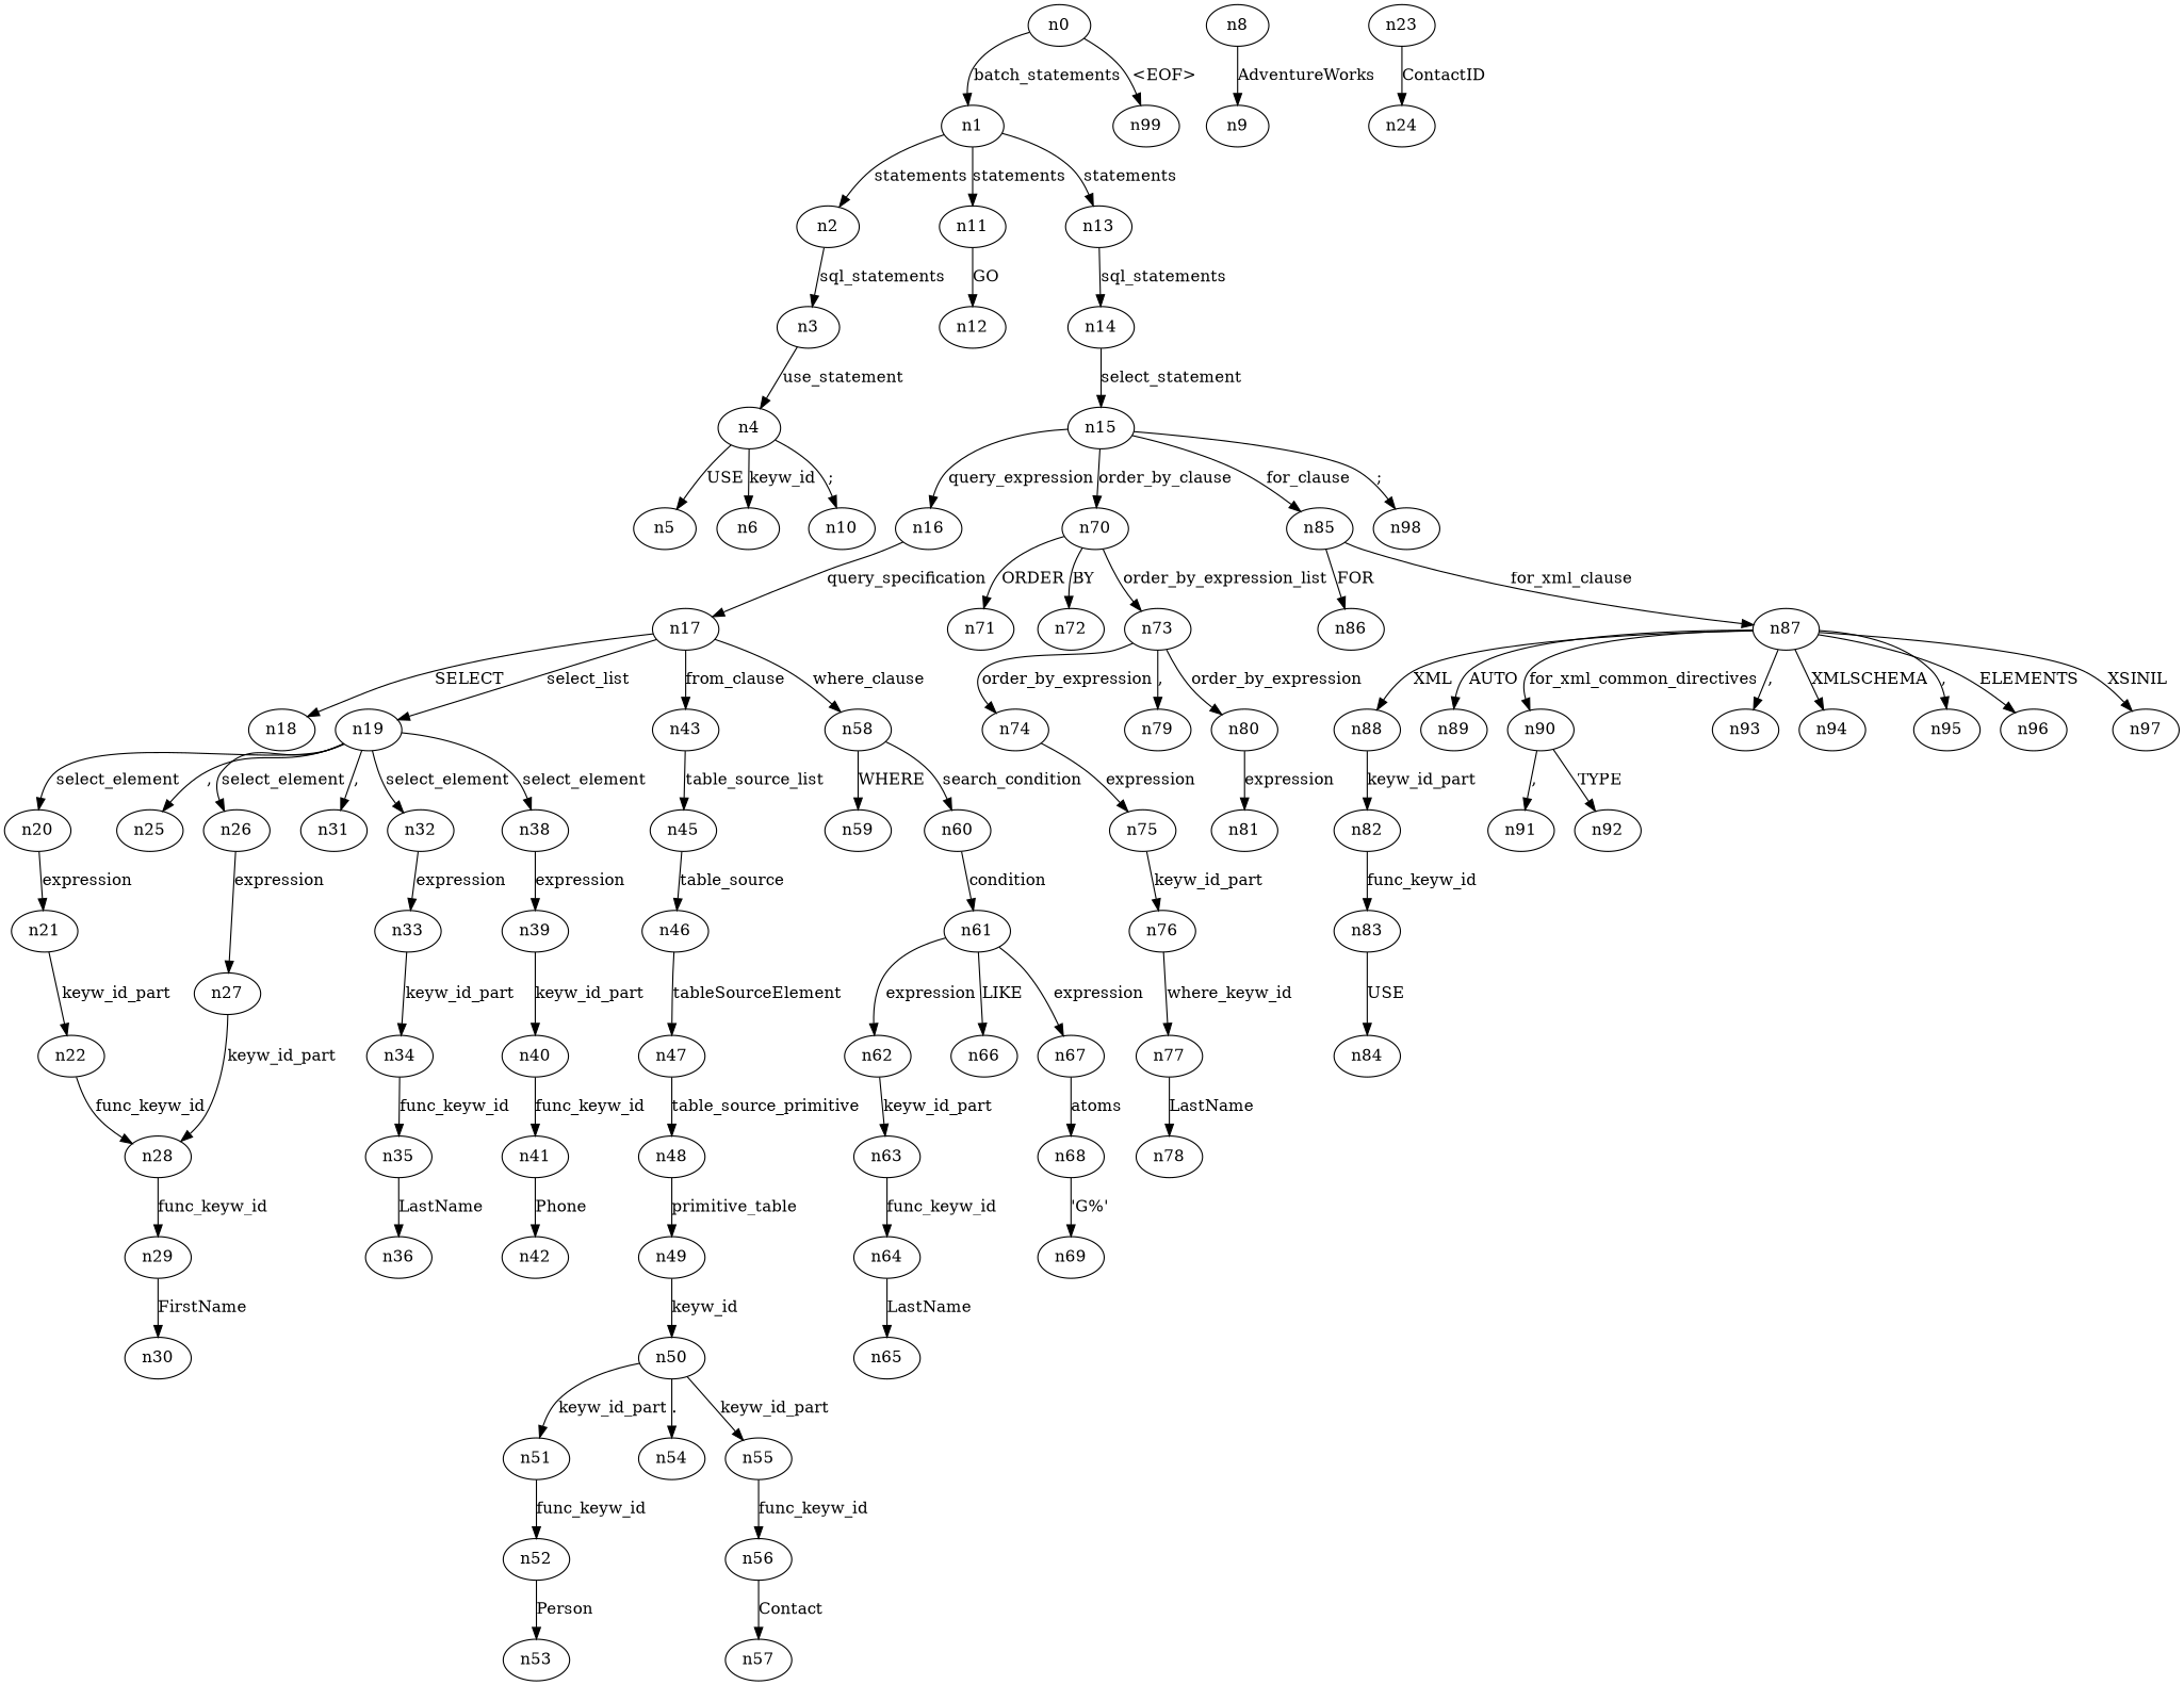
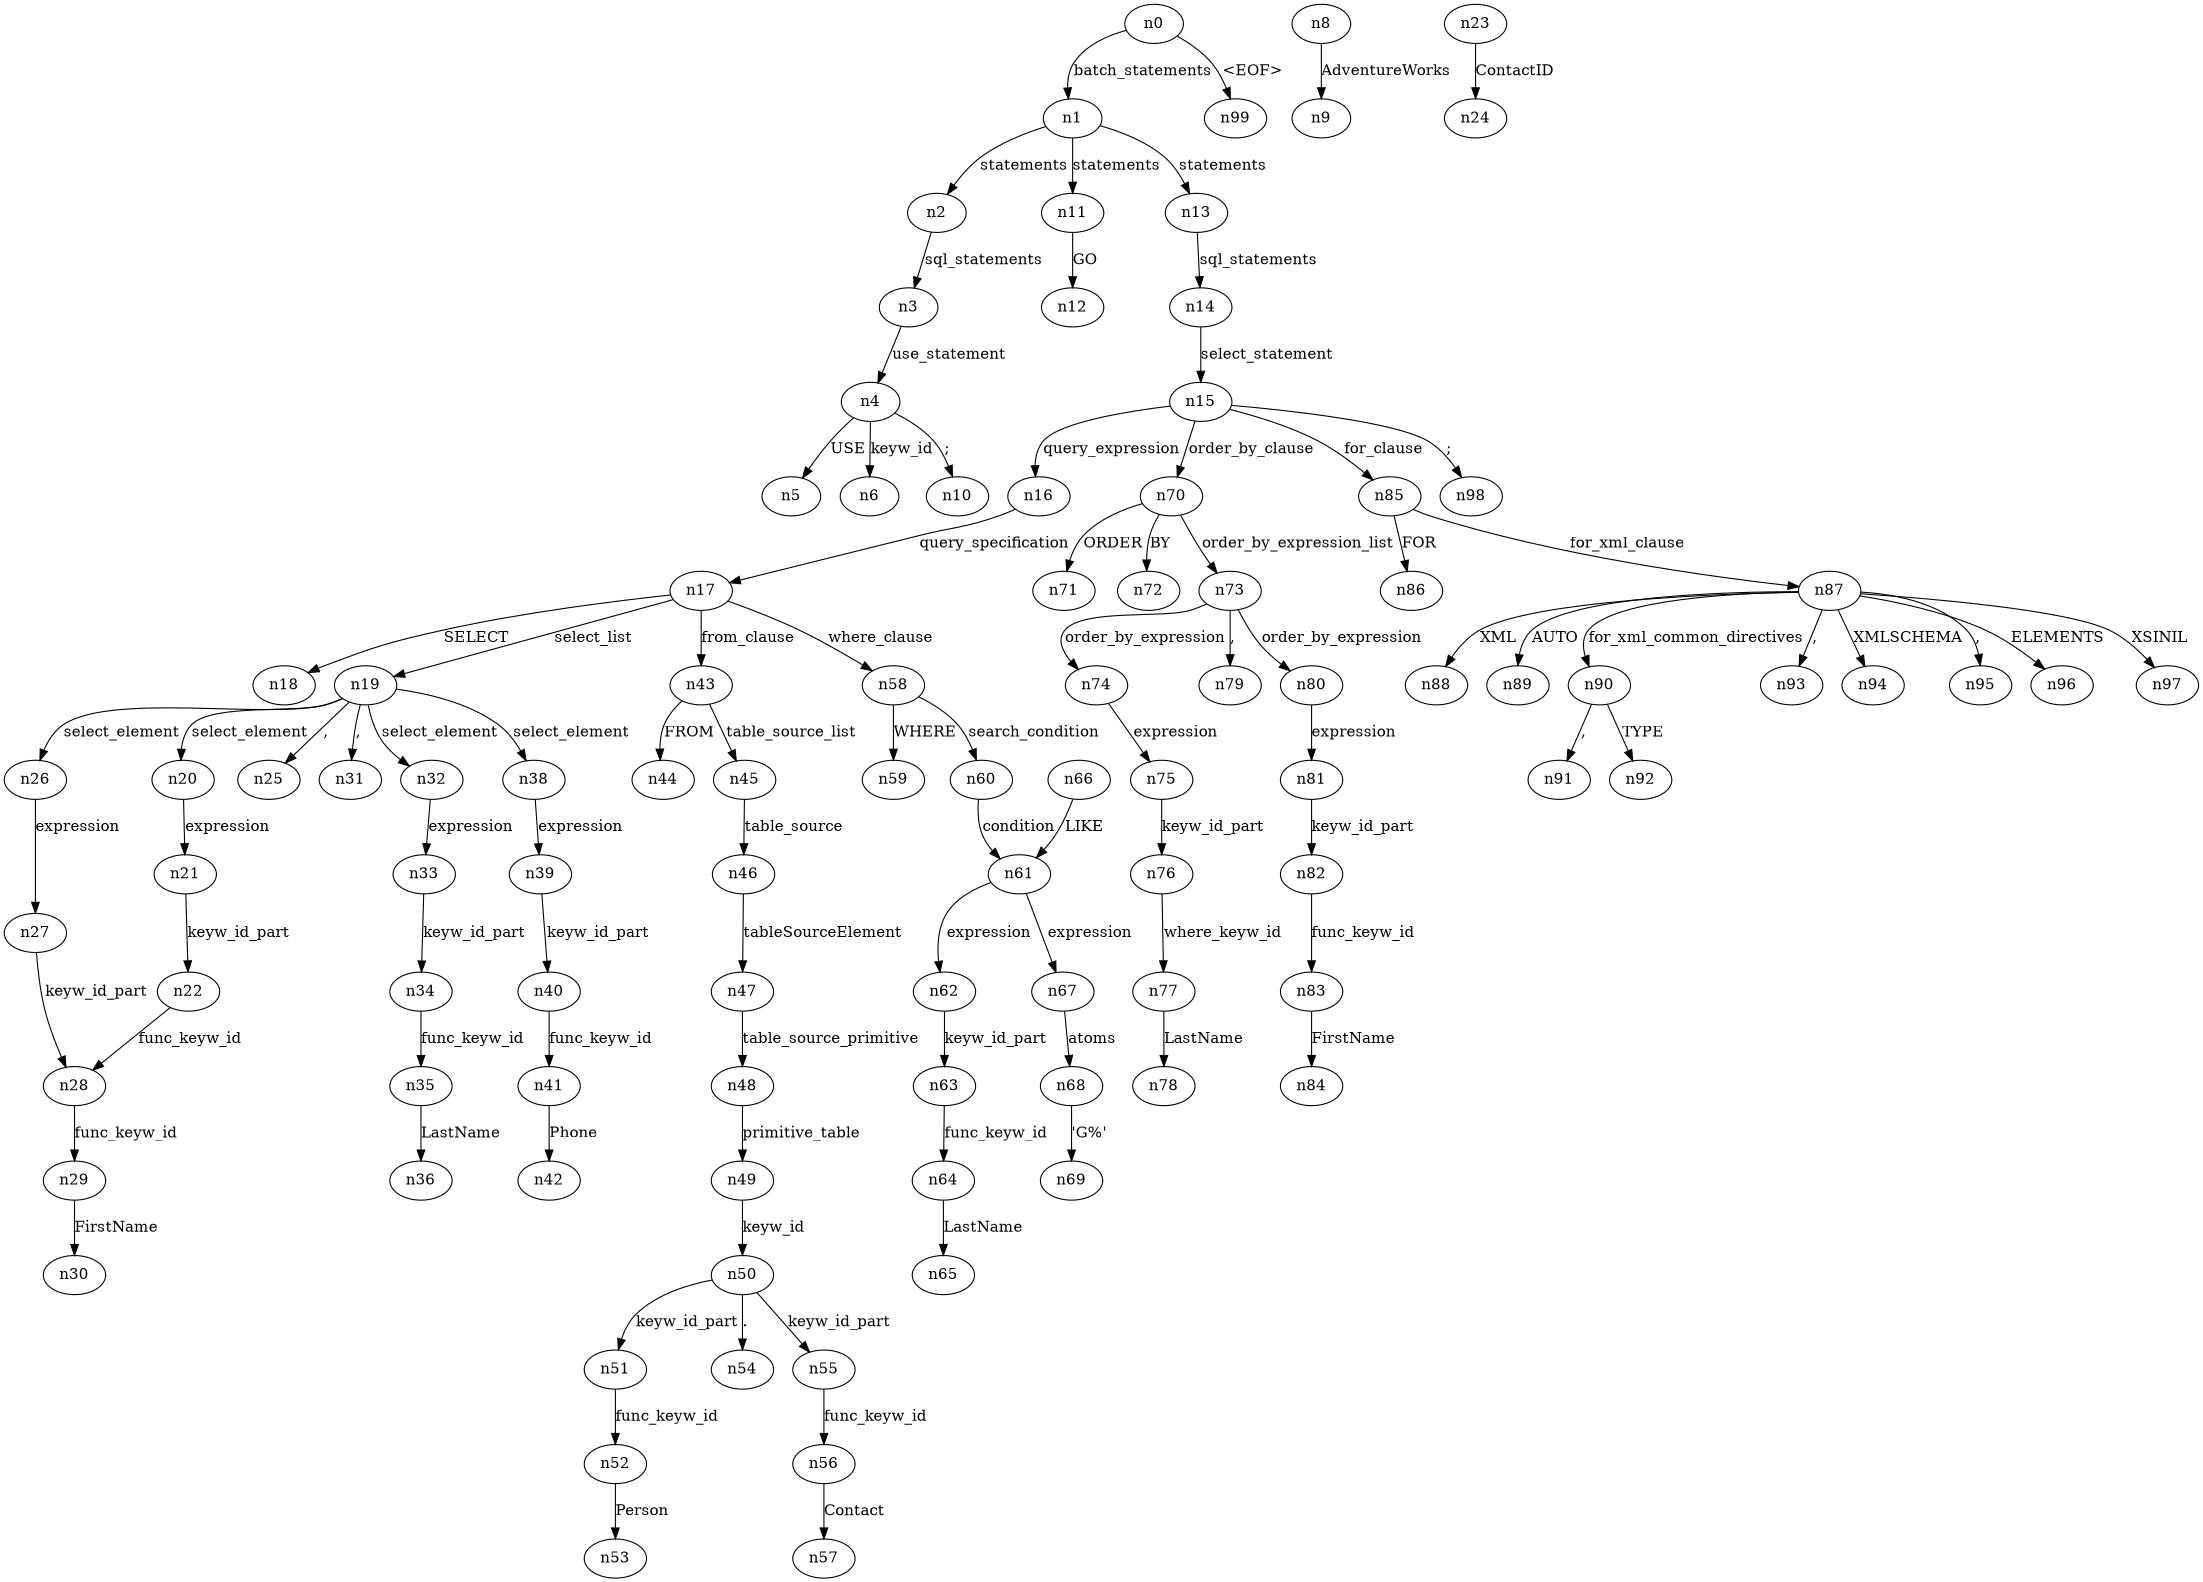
  digraph {
    n0
    n1
    n99
    n2
    n11
    n13
    n3
    n12
    n14
    n4
    n5
    n6
    n10
    n8
    n9
    n15
    n16
    n70
    n85
    n98
    n17
    n71
    n72
    n73
    n86
    n87
    n18
    n19
    n43
    n58
    n20
    n25
    n26
    n31
    n32
    n38
+   n44
    n45
    n59
    n60
    n21
    n27
    n33
    n39
    n22
    n28
    n23
    n24
    n29
    n30
    n34
    n35
    n36
    n40
    n41
    n42
    n46
    n47
    n48
    n49
    n50
    n51
    n54
    n55
    n52
    n56
    n53
    n57
    n61
    n62
    n66
    n67
    n63
    n68
    n64
    n65
    n69
    n74
    n79
    n80
    n75
    n81
    n76
    n77
    n78
    n82
    n83
    n84
    n88
    n89
    n90
    n93
    n94
    n95
    n96
    n97
    n91
    n92
    n0 -> n1 [label=batch_statements]
    n0 -> n99 [label="<EOF>"]
    n1 -> n2 [label=statements]
    n1 -> n11 [label=statements]
    n1 -> n13 [label=statements]
    n2 -> n3 [label=sql_statements]
    n11 -> n12 [label=GO]
    n13 -> n14 [label=sql_statements]
    n3 -> n4 [label=use_statement]
    n14 -> n15 [label=select_statement]
    n4 -> n5 [label=USE]
    n4 -> n6 [label=keyw_id]
    n4 -> n10 [label=";"]
    n8 -> n9 [label=AdventureWorks]
    n15 -> n16 [label=query_expression]
    n15 -> n70 [label=order_by_clause]
    n15 -> n85 [label=for_clause]
    n15 -> n98 [label=";"]
    n16 -> n17 [label=query_specification]
    n70 -> n71 [label=ORDER]
    n70 -> n72 [label=BY]
    n70 -> n73 [label=order_by_expression_list]
    n85 -> n86 [label=FOR]
    n85 -> n87 [label=for_xml_clause]
    n17 -> n18 [label=SELECT]
    n17 -> n19 [label=select_list]
    n17 -> n43 [label=from_clause]
    n17 -> n58 [label=where_clause]
    n73 -> n74 [label=order_by_expression]
    n73 -> n79 [label=","]
    n73 -> n80 [label=order_by_expression]
    n87 -> n88 [label=XML]
    n87 -> n89 [label=AUTO]
    n87 -> n90 [label=for_xml_common_directives]
    n87 -> n93 [label=","]
    n87 -> n94 [label=XMLSCHEMA]
    n87 -> n95 [label=","]
    n87 -> n96 [label=ELEMENTS]
    n87 -> n97 [label=XSINIL]
    n19 -> n20 [label=select_element]
    n19 -> n25 [label=","]
    n19 -> n26 [label=select_element]
    n19 -> n31 [label=","]
    n19 -> n32 [label=select_element]
    n19 -> n38 [label=select_element]
+   n43 -> n44 [label=FROM]
    n43 -> n45 [label=table_source_list]
    n58 -> n59 [label=WHERE]
    n58 -> n60 [label=search_condition]
    n20 -> n21 [label=expression]
    n26 -> n27 [label=expression]
    n32 -> n33 [label=expression]
    n38 -> n39 [label=expression]
    n45 -> n46 [label=table_source]
    n60 -> n61 [label=condition]
    n21 -> n22 [label=keyw_id_part]
    n27 -> n28 [label=keyw_id_part]
    n33 -> n34 [label=keyw_id_part]
    n39 -> n40 [label=keyw_id_part]
    n22 -> n28 [label=func_keyw_id]
    n28 -> n29 [label=func_keyw_id]
    n23 -> n24 [label=ContactID]
    n29 -> n30 [label=FirstName]
    n34 -> n35 [label=func_keyw_id]
    n35 -> n36 [label=LastName]
    n40 -> n41 [label=func_keyw_id]
    n41 -> n42 [label=Phone]
    n46 -> n47 [label=tableSourceElement]
    n47 -> n48 [label=table_source_primitive]
    n48 -> n49 [label=primitive_table]
    n49 -> n50 [label=keyw_id]
    n50 -> n51 [label=keyw_id_part]
    n50 -> n54 [label="."]
    n50 -> n55 [label=keyw_id_part]
    n51 -> n52 [label=func_keyw_id]
    n55 -> n56 [label=func_keyw_id]
    n52 -> n53 [label=Person]
    n56 -> n57 [label=Contact]
    n61 -> n62 [label=expression]
-   n61 -> n66 [label=LIKE]
+   n66 -> n61 [label=LIKE]
    n61 -> n67 [label=expression]
    n62 -> n63 [label=keyw_id_part]
    n67 -> n68 [label=atoms]
    n63 -> n64 [label=func_keyw_id]
    n68 -> n69 [label="'G%'"]
    n64 -> n65 [label=LastName]
    n74 -> n75 [label=expression]
    n80 -> n81 [label=expression]
    n75 -> n76 [label=keyw_id_part]
-   n88 -> n82 [label=keyw_id_part]
+   n81 -> n82 [label=keyw_id_part]
    n76 -> n77 [label=where_keyw_id]
    n77 -> n78 [label=LastName]
    n82 -> n83 [label=func_keyw_id]
-   n83 -> n84 [label=USE]
+   n83 -> n84 [label=FirstName]
    n90 -> n91 [label=","]
    n90 -> n92 [label=TYPE]
  }
